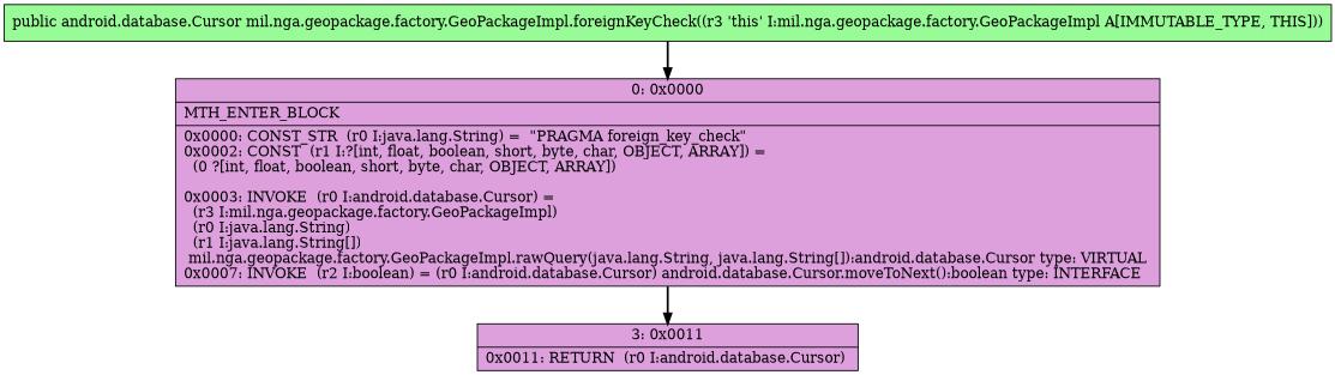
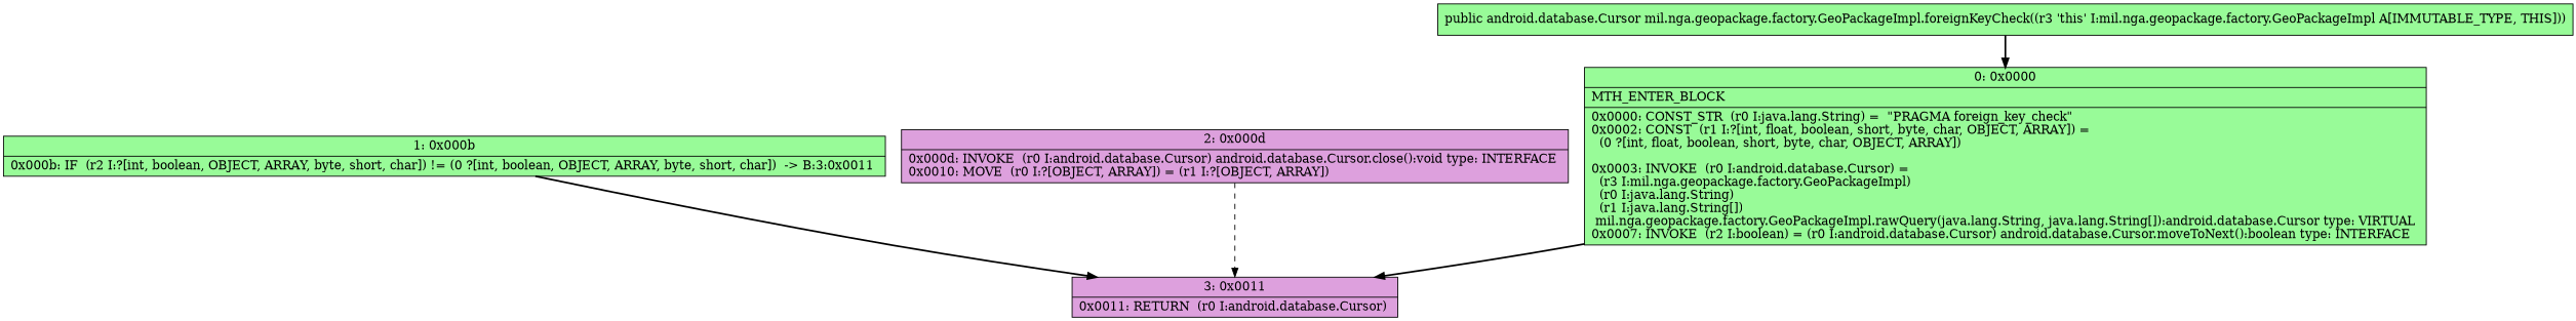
  digraph {
    node [fillcolor=palegreen shape=record style=filled]
    edge [style=bold]
-   n1 [fillcolor=plum label="{0\:\ 0x0000|MTH_ENTER_BLOCK\l|0x0000: CONST_STR  (r0 I:java.lang.String) =  \"PRAGMA foreign_key_check\" \l0x0002: CONST  (r1 I:?[int, float, boolean, short, byte, char, OBJECT, ARRAY]) = \l  (0 ?[int, float, boolean, short, byte, char, OBJECT, ARRAY])\l \l0x0003: INVOKE  (r0 I:android.database.Cursor) = \l  (r3 I:mil.nga.geopackage.factory.GeoPackageImpl)\l  (r0 I:java.lang.String)\l  (r1 I:java.lang.String[])\l mil.nga.geopackage.factory.GeoPackageImpl.rawQuery(java.lang.String, java.lang.String[]):android.database.Cursor type: VIRTUAL \l0x0007: INVOKE  (r2 I:boolean) = (r0 I:android.database.Cursor) android.database.Cursor.moveToNext():boolean type: INTERFACE \l}"]
+   n1 [label="{0\:\ 0x0000|MTH_ENTER_BLOCK\l|0x0000: CONST_STR  (r0 I:java.lang.String) =  \"PRAGMA foreign_key_check\" \l0x0002: CONST  (r1 I:?[int, float, boolean, short, byte, char, OBJECT, ARRAY]) = \l  (0 ?[int, float, boolean, short, byte, char, OBJECT, ARRAY])\l \l0x0003: INVOKE  (r0 I:android.database.Cursor) = \l  (r3 I:mil.nga.geopackage.factory.GeoPackageImpl)\l  (r0 I:java.lang.String)\l  (r1 I:java.lang.String[])\l mil.nga.geopackage.factory.GeoPackageImpl.rawQuery(java.lang.String, java.lang.String[]):android.database.Cursor type: VIRTUAL \l0x0007: INVOKE  (r2 I:boolean) = (r0 I:android.database.Cursor) android.database.Cursor.moveToNext():boolean type: INTERFACE \l}"]
    n2 [fillcolor=plum label="{3\:\ 0x0011|0x0011: RETURN  (r0 I:android.database.Cursor) \l}"]
+   n3 [label="{1\:\ 0x000b|0x000b: IF  (r2 I:?[int, boolean, OBJECT, ARRAY, byte, short, char]) != (0 ?[int, boolean, OBJECT, ARRAY, byte, short, char])  \-\> B:3:0x0011 \l}"]
+   n4 [fillcolor=plum label="{2\:\ 0x000d|0x000d: INVOKE  (r0 I:android.database.Cursor) android.database.Cursor.close():void type: INTERFACE \l0x0010: MOVE  (r0 I:?[OBJECT, ARRAY]) = (r1 I:?[OBJECT, ARRAY]) \l}"]
    n5 [label="{public android.database.Cursor mil.nga.geopackage.factory.GeoPackageImpl.foreignKeyCheck((r3 'this' I:mil.nga.geopackage.factory.GeoPackageImpl A[IMMUTABLE_TYPE, THIS])) }"]
    n1 -> n2
+   n3 -> n2
+   n4 -> n2 [style=dashed]
    n5 -> n1
  }
